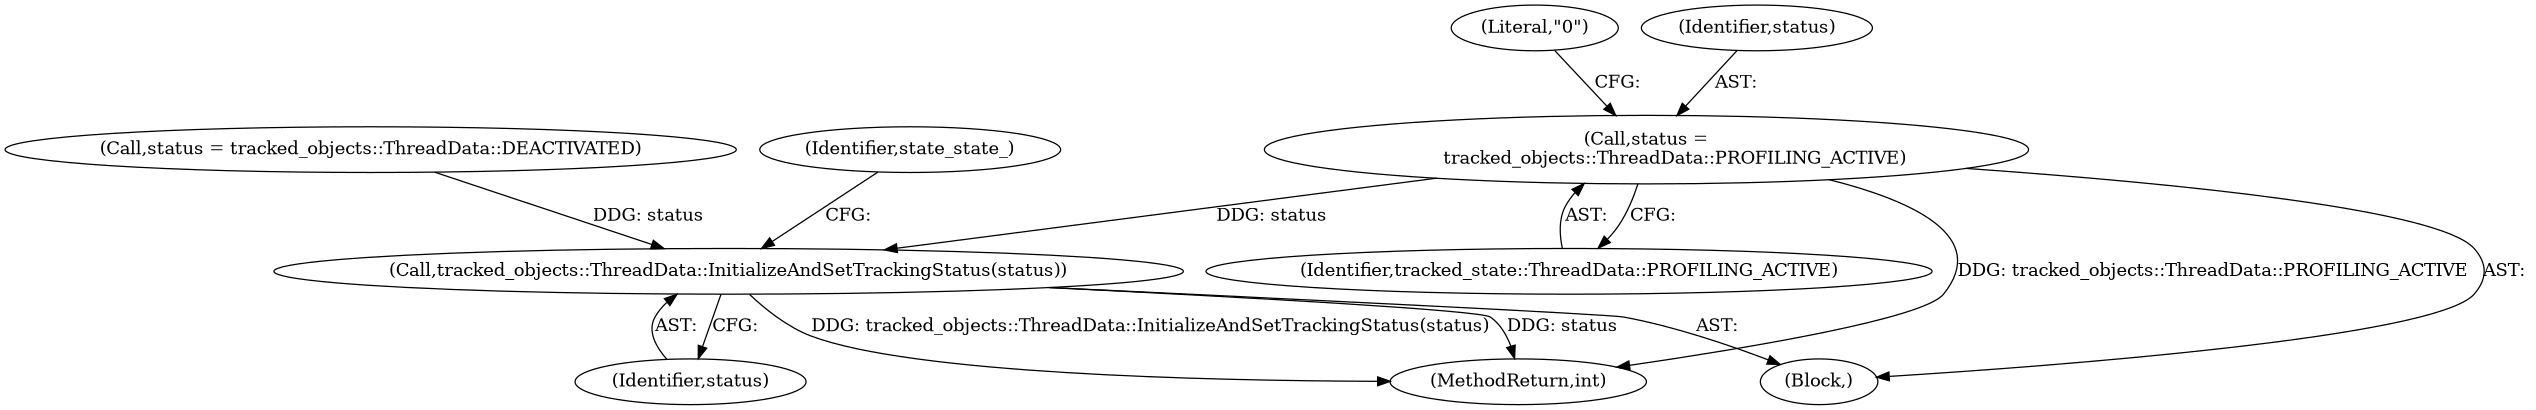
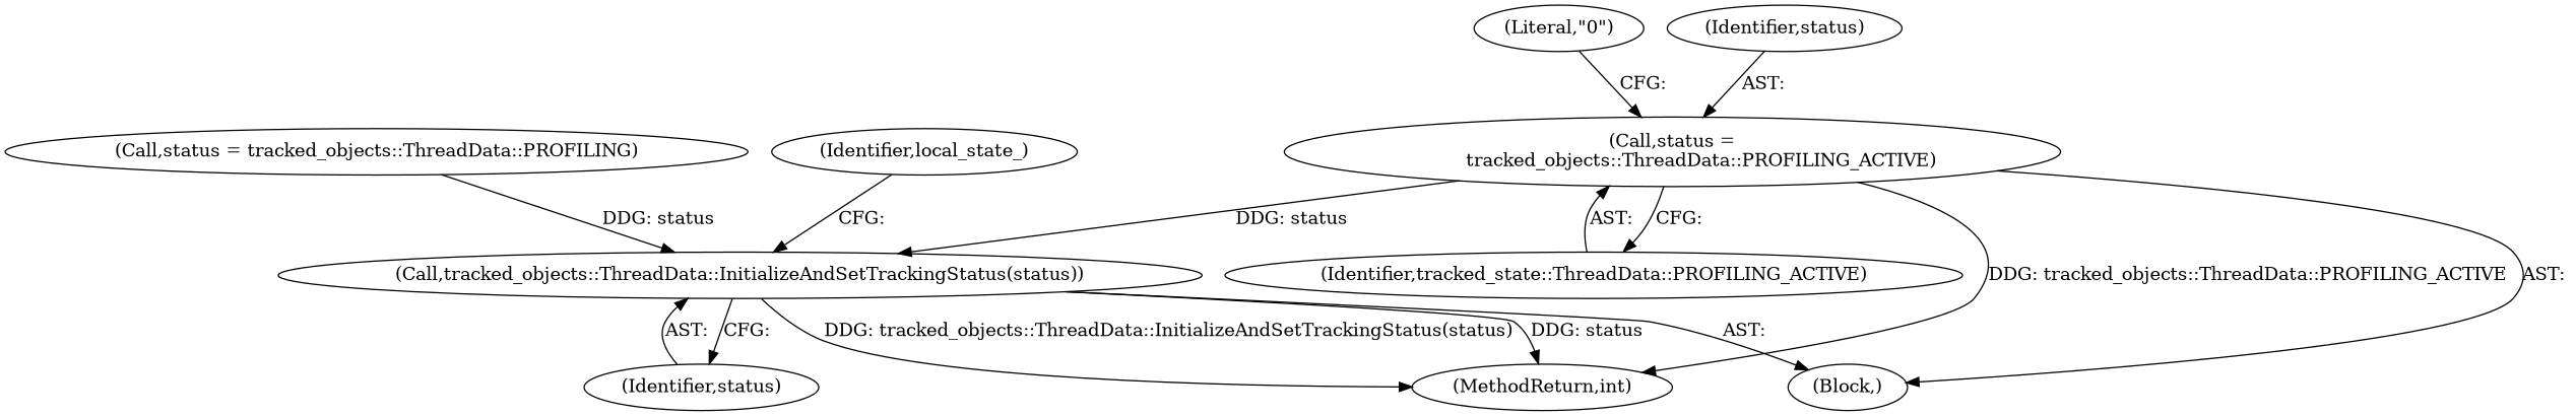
  digraph {
    n1 [label="(Call,status =\n          tracked_objects::ThreadData::PROFILING_ACTIVE)"]
    n2 [label="(Call,tracked_objects::ThreadData::InitializeAndSetTrackingStatus(status))"]
    n3 [label="(Block,)"]
    n4 [label="(Identifier,tracked_state::ThreadData::PROFILING_ACTIVE)"]
    n5 [label="(MethodReturn,int)"]
    n6 [label="(Identifier,status)"]
-   n7 [label="(Identifier,state_state_)"]
+   n7 [label="(Identifier,local_state_)"]
    n8 [label="(Literal,\"0\")"]
    n9 [label="(Identifier,status)"]
-   n10 [label="(Call,status = tracked_objects::ThreadData::DEACTIVATED)"]
+   n10 [label="(Call,status = tracked_objects::ThreadData::PROFILING)"]
    n1 -> n2 [label="DDG: status"]
    n1 -> n3 [label="AST: "]
    n1 -> n4 [label="CFG: "]
    n1 -> n5 [label="DDG: tracked_objects::ThreadData::PROFILING_ACTIVE"]
    n2 -> n3 [label="AST: "]
    n2 -> n5 [label="DDG: tracked_objects::ThreadData::InitializeAndSetTrackingStatus(status)"]
    n2 -> n5 [label="DDG: status"]
    n2 -> n6 [label="CFG: "]
    n4 -> n1 [label="AST: "]
    n6 -> n2 [label="AST: "]
    n7 -> n2 [label="CFG: "]
    n8 -> n1 [label="CFG: "]
    n9 -> n1 [label="AST: "]
    n10 -> n2 [label="DDG: status"]
  }
